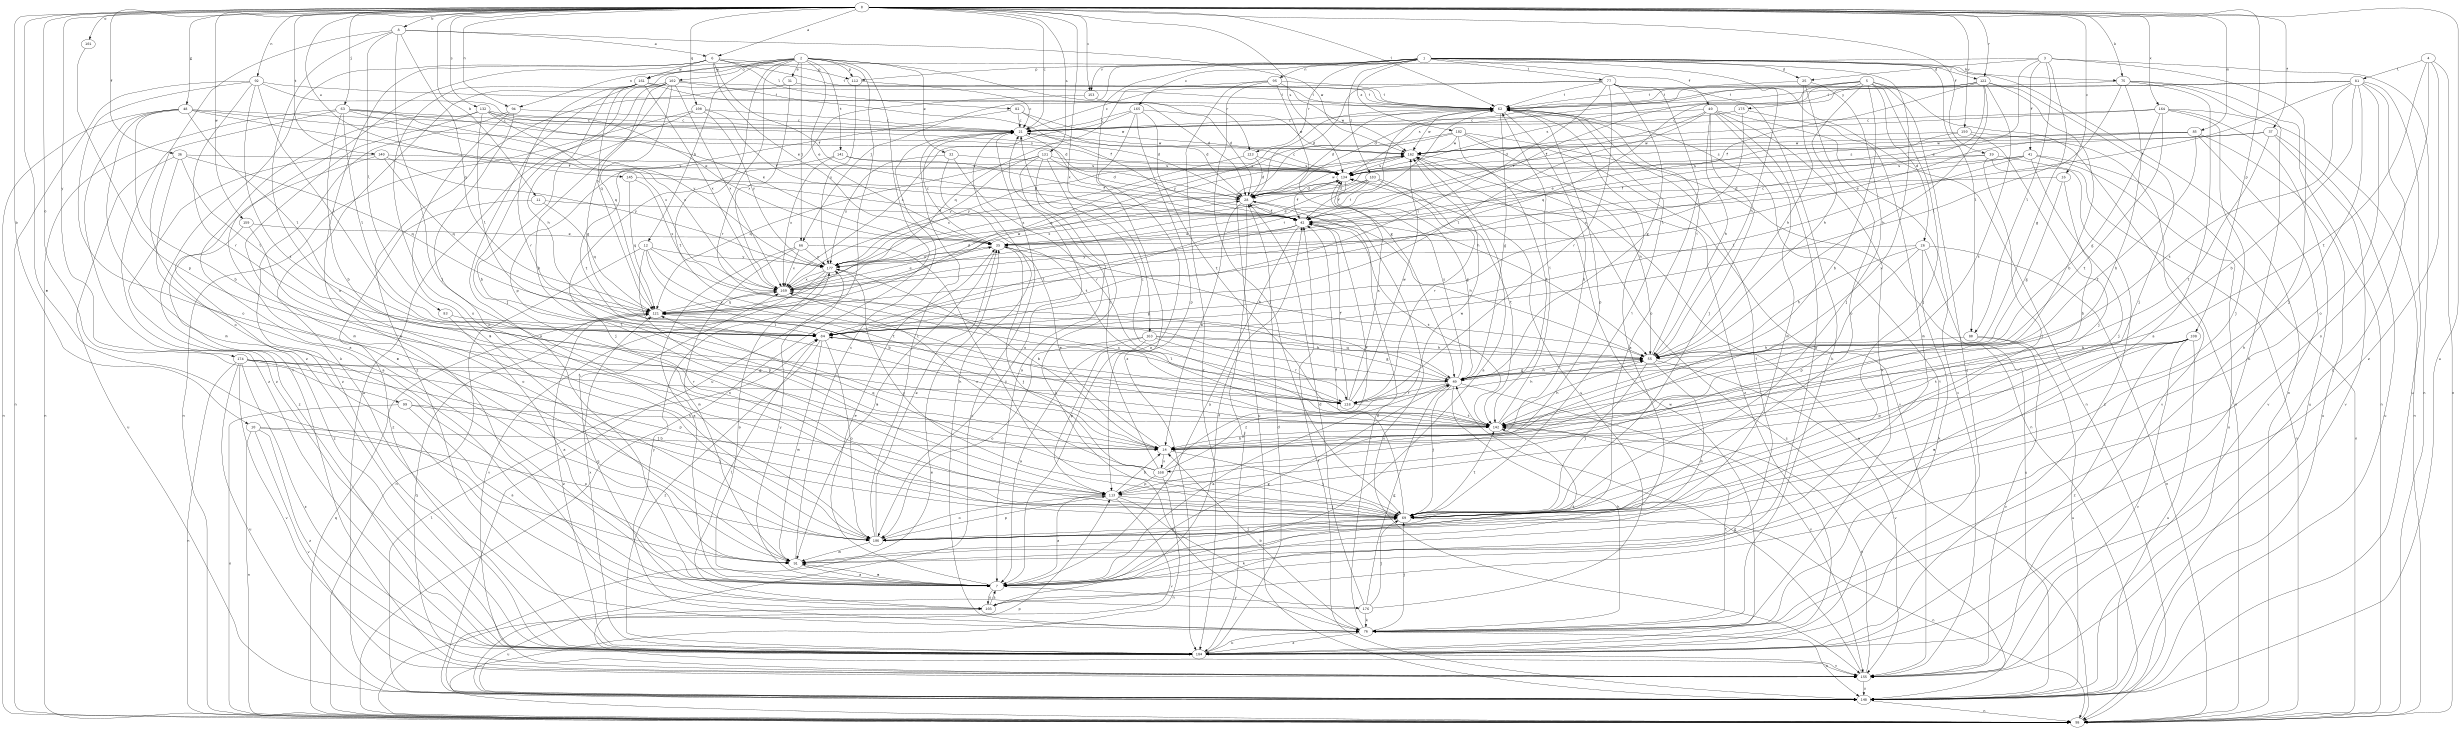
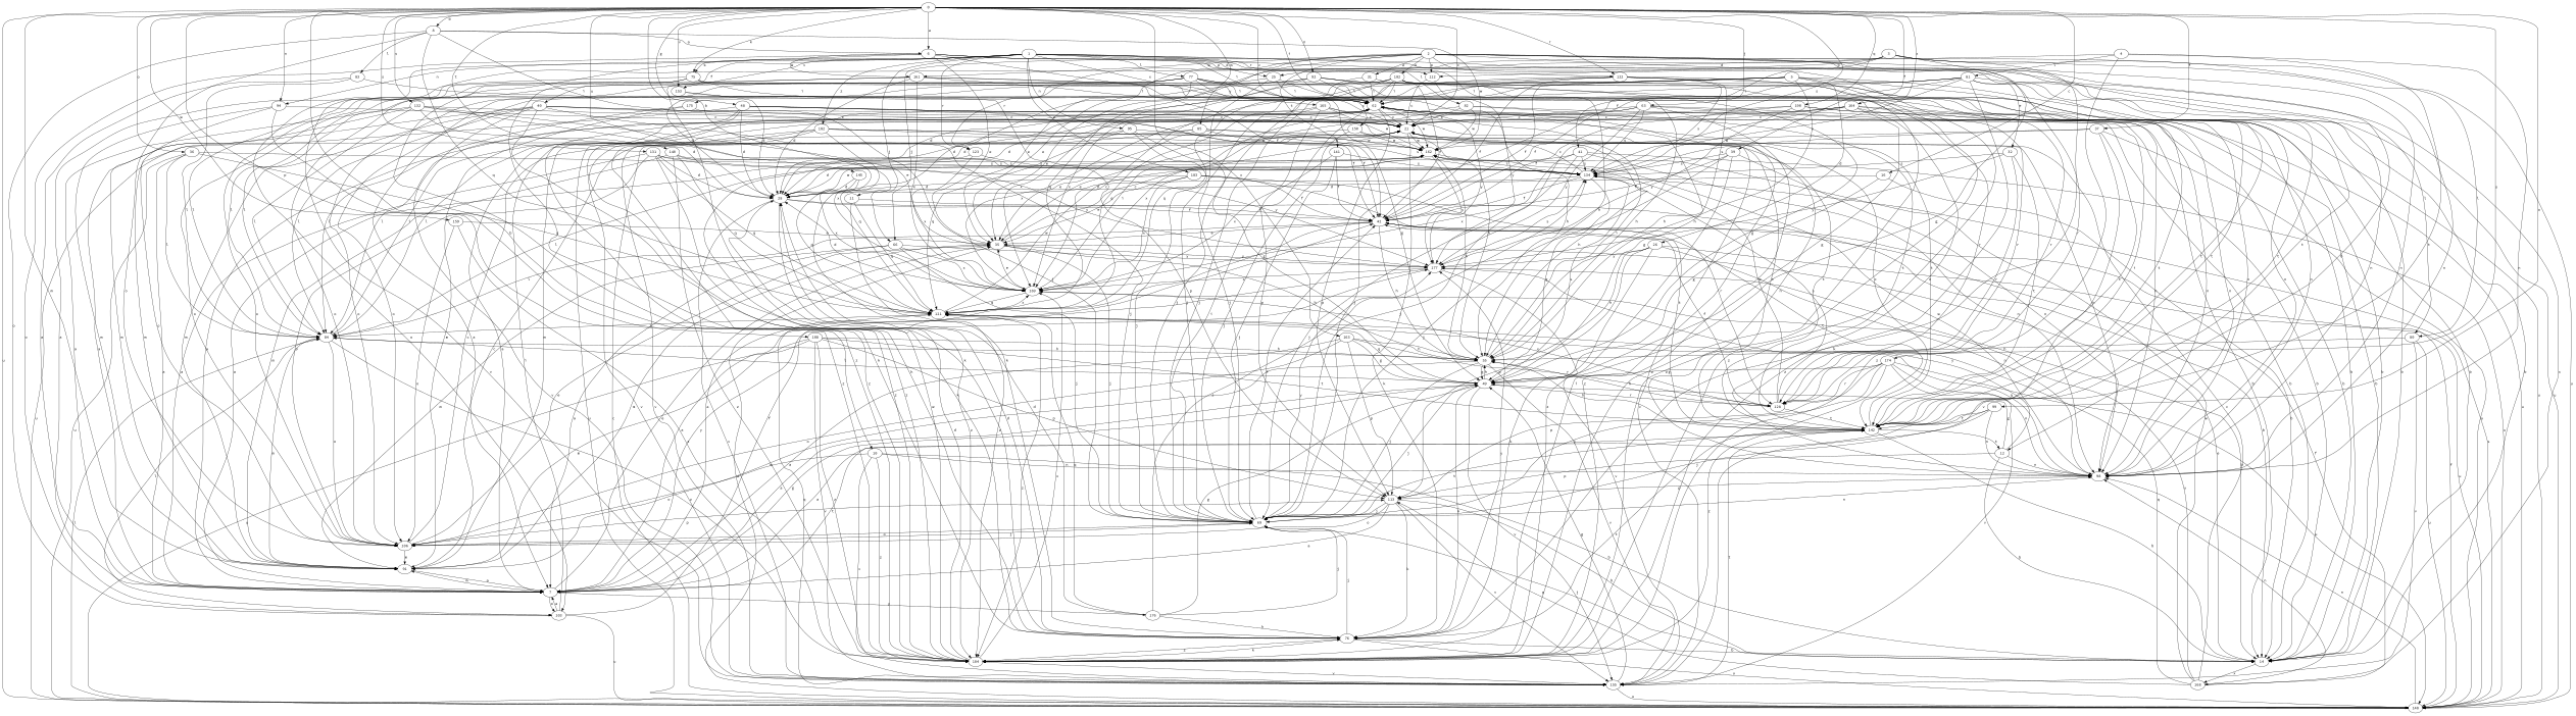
  strict digraph {
    fontname="Source Code Pro"
    node [fontname="Source Code Pro"]
    edge [fontname="Source Code Pro"]
    0
    6
    8
    10
    11
    16
    21
    36
    37
    39
    48
    62
    63
    75
    85
    91
    92
    94
    99
-   101
    108
    n22 [label=190]
    122
    131
    132
    134
    140
    145
    148
    150
    153
    159
    163
    164
    174
    35
    112
    161
    103
    42
    82
    155
    121
    69
    83
    106
    162
    98
    184
    14
    49
    28
    55
    76
    7
    84
    142
    177
    113
    169
    128
    1
    25
    40
    66
    77
    80
    95
    123
    165
    168
    182
    183
    2
    12
    31
    32
    102
    141
    3
    41
    4
    81
    5
    26
    175
    176
    0 -> 6 [label=a]
    0 -> 8 [label=b]
    0 -> 10 [label=b]
    0 -> 11 [label=b]
    0 -> 16 [label=c]
    0 -> 21 [label=c]
-   0 -> 36 [label=f]
+   0 -> 36 [label=o]
    0 -> 37 [label=f]
    0 -> 39 [label=f]
    0 -> 48 [label=g]
    0 -> 62 [label=i]
    0 -> 63 [label=j]
    0 -> 75 [label=k]
    0 -> 85 [label=m]
    0 -> 91 [label=m]
    0 -> 92 [label=n]
    0 -> 94 [label=n]
    0 -> 99 [label=o]
-   0 -> 101 [label=o]
    0 -> 108 [label=p]
    0 -> n22 [label=q]
    0 -> 122 [label=r]
    0 -> 131 [label=s]
    0 -> 132 [label=s]
    0 -> 134 [label=s]
    0 -> 140 [label=t]
    0 -> 145 [label=u]
    0 -> 148 [label=u]
    0 -> 150 [label=v]
    0 -> 153 [label=v]
    0 -> 159 [label=w]
    0 -> 163 [label=x]
    0 -> 164 [label=x]
    0 -> 174 [label=y]
    6 -> 62 [label=i]
    6 -> 35 [label=e]
    6 -> 112 [label=p]
    6 -> 161 [label=w]
    6 -> 103 [label=o]
    6 -> 42 [label=f]
    6 -> 82 [label=l]
    6 -> 155 [label=v]
    8 -> 6 [label=a]
    8 -> 103 [label=o]
    8 -> 121 [label=q]
    8 -> 69 [label=j]
    8 -> 83 [label=l]
    8 -> 106 [label=o]
    8 -> 162 [label=w]
    10 -> 155 [label=v]
    10 -> 106 [label=o]
    10 -> 98 [label=n]
    10 -> 184 [label=z]
    10 -> 14 [label=b]
    11 -> 42 [label=f]
    11 -> 121 [label=q]
    11 -> 184 [label=z]
    16 -> 14 [label=b]
    16 -> 49 [label=g]
    16 -> 28 [label=d]
    21 -> 162 [label=w]
    21 -> 55 [label=h]
    21 -> 76 [label=k]
    36 -> 134 [label=s]
    36 -> 148 [label=u]
    36 -> 121 [label=q]
    36 -> 7 [label=a]
    36 -> 84 [label=l]
    37 -> 134 [label=s]
    37 -> 148 [label=u]
    37 -> 155 [label=v]
    37 -> 162 [label=w]
    37 -> 142 [label=t]
    39 -> 134 [label=s]
    39 -> 42 [label=f]
    39 -> 69 [label=j]
    39 -> 98 [label=n]
    39 -> 184 [label=z]
    48 -> 21 [label=c]
    48 -> 91 [label=m]
    48 -> 42 [label=f]
    48 -> 98 [label=n]
    48 -> 184 [label=z]
    48 -> 14 [label=b]
    48 -> 28 [label=d]
    48 -> 84 [label=l]
    62 -> 21 [label=c]
    62 -> 162 [label=w]
    62 -> 14 [label=b]
    62 -> 49 [label=g]
    62 -> 28 [label=d]
    62 -> 7 [label=a]
    62 -> 177 [label=y]
    62 -> 113 [label=p]
    63 -> 21 [label=c]
    63 -> 134 [label=s]
    63 -> 98 [label=n]
    63 -> 184 [label=z]
    63 -> 14 [label=b]
    63 -> 84 [label=l]
    63 -> 177 [label=y]
    63 -> 169 [label=x]
    75 -> 62 [label=i]
    75 -> 98 [label=n]
    75 -> 14 [label=b]
    75 -> 76 [label=k]
    75 -> 7 [label=a]
    75 -> 84 [label=l]
    85 -> 134 [label=s]
    85 -> 148 [label=u]
    85 -> 35 [label=e]
    85 -> 155 [label=v]
    85 -> 162 [label=w]
    85 -> 142 [label=t]
    91 -> 21 [label=c]
    91 -> 7 [label=a]
    92 -> 62 [label=i]
    92 -> 35 [label=e]
    92 -> 106 [label=o]
    92 -> 98 [label=n]
    92 -> 84 [label=l]
    92 -> 142 [label=t]
    92 -> 128 [label=r]
    94 -> 21 [label=c]
    94 -> 91 [label=m]
    94 -> 106 [label=o]
    94 -> 184 [label=z]
    99 -> 69 [label=j]
    99 -> 98 [label=n]
    99 -> 7 [label=a]
    99 -> 142 [label=t]
-   101 -> 113 [label=p]
    108 -> 91 [label=m]
    108 -> 148 [label=u]
    108 -> 155 [label=v]
    108 -> 184 [label=z]
    108 -> 55 [label=h]
    108 -> 142 [label=t]
    108 -> 113 [label=p]
    n22 -> 21 [label=c]
    n22 -> 42 [label=f]
    n22 -> 98 [label=n]
    n22 -> 14 [label=b]
    n22 -> 177 [label=y]
    122 -> 62 [label=i]
    122 -> 134 [label=s]
    122 -> 42 [label=f]
    122 -> 69 [label=j]
    122 -> 14 [label=b]
    122 -> 55 [label=h]
    122 -> 142 [label=t]
    122 -> 169 [label=c]
    131 -> 134 [label=s]
    131 -> 121 [label=q]
    131 -> 106 [label=o]
    131 -> 28 [label=d]
    131 -> 76 [label=k]
    131 -> 7 [label=a]
    131 -> 177 [label=y]
    132 -> 21 [label=c]
    132 -> 91 [label=m]
    132 -> 35 [label=e]
    132 -> 28 [label=d]
    132 -> 7 [label=a]
    132 -> 84 [label=l]
    132 -> 169 [label=x]
    134 -> 21 [label=c]
    134 -> 42 [label=f]
    134 -> 49 [label=g]
    134 -> 28 [label=d]
    140 -> 91 [label=m]
    140 -> 134 [label=s]
    140 -> 121 [label=q]
    140 -> 184 [label=z]
    140 -> 177 [label=y]
    145 -> 121 [label=q]
    145 -> 28 [label=d]
    145 -> 169 [label=x]
    148 -> 21 [label=c]
    148 -> 134 [label=s]
    148 -> 35 [label=e]
    148 -> 42 [label=f]
    148 -> 98 [label=n]
    148 -> 84 [label=l]
    150 -> 35 [label=e]
    150 -> 155 [label=v]
    150 -> 69 [label=j]
    150 -> 162 [label=w]
    153 -> 28 [label=d]
    153 -> 113 [label=p]
    159 -> 35 [label=e]
    159 -> 106 [label=o]
    159 -> 184 [label=z]
    163 -> 106 [label=o]
    163 -> 49 [label=g]
    163 -> 55 [label=h]
    163 -> 7 [label=a]
    163 -> 113 [label=p]
    163 -> 128 [label=r]
    164 -> 21 [label=c]
+   164 -> 91 [label=m]
    164 -> 148 [label=u]
    164 -> 69 [label=j]
    164 -> 98 [label=n]
    164 -> 49 [label=g]
    164 -> 28 [label=d]
    164 -> 142 [label=t]
    174 -> 148 [label=u]
    174 -> 155 [label=v]
    174 -> 69 [label=j]
    174 -> 98 [label=n]
    174 -> 184 [label=z]
    174 -> 49 [label=g]
    174 -> 113 [label=p]
    174 -> 128 [label=r]
    35 -> 21 [label=c]
    35 -> 91 [label=m]
    35 -> 69 [label=j]
    35 -> 55 [label=h]
    35 -> 177 [label=y]
    112 -> 21 [label=c]
    112 -> 177 [label=y]
    161 -> 62 [label=i]
    161 -> 106 [label=o]
    161 -> 28 [label=d]
    161 -> 55 [label=h]
    161 -> 76 [label=k]
    161 -> 169 [label=x]
    161 -> 128 [label=r]
    103 -> 62 [label=i]
    103 -> 148 [label=u]
    103 -> 42 [label=f]
    103 -> 7 [label=a]
    103 -> 84 [label=l]
    42 -> 35 [label=e]
    42 -> 55 [label=h]
    42 -> 7 [label=a]
    42 -> 84 [label=l]
    42 -> 142 [label=t]
    82 -> 21 [label=c]
    82 -> 162 [label=w]
+   82 -> 14 [label=b]
    82 -> 28 [label=d]
    82 -> 142 [label=t]
    155 -> 148 [label=u]
    155 -> 121 [label=q]
    155 -> 49 [label=g]
    155 -> 142 [label=t]
    121 -> 162 [label=w]
    121 -> 184 [label=z]
    121 -> 84 [label=l]
    121 -> 169 [label=x]
    69 -> 62 [label=i]
    69 -> 42 [label=f]
    69 -> 106 [label=o]
    69 -> 98 [label=n]
    69 -> 142 [label=t]
    69 -> 177 [label=y]
-   95 -> 62 [label=i]
+   83 -> 62 [label=i]
    83 -> 7 [label=a]
    83 -> 84 [label=l]
    106 -> 21 [label=c]
    106 -> 91 [label=m]
    106 -> 35 [label=e]
    106 -> 69 [label=j]
    106 -> 113 [label=p]
    162 -> 134 [label=s]
    162 -> 55 [label=h]
    162 -> 7 [label=a]
    162 -> 177 [label=y]
    98 -> 121 [label=q]
    98 -> 162 [label=w]
    98 -> 113 [label=p]
    184 -> 62 [label=i]
    184 -> 155 [label=v]
    184 -> 162 [label=w]
    184 -> 28 [label=d]
    184 -> 76 [label=k]
    184 -> 169 [label=x]
    14 -> 35 [label=e]
    14 -> 69 [label=j]
    14 -> 168 [label=x]
    49 -> 134 [label=s]
    49 -> 155 [label=v]
    49 -> 121 [label=q]
    49 -> 69 [label=j]
    49 -> 55 [label=h]
    49 -> 76 [label=k]
    49 -> 7 [label=a]
    49 -> 84 [label=l]
    49 -> 128 [label=r]
    28 -> 42 [label=f]
    28 -> 155 [label=v]
    28 -> 162 [label=w]
    28 -> 184 [label=z]
    28 -> 14 [label=b]
    55 -> 62 [label=i]
    55 -> 91 [label=m]
    55 -> 155 [label=v]
    55 -> 69 [label=j]
    55 -> 49 [label=g]
    76 -> 148 [label=u]
    76 -> 69 [label=j]
    76 -> 184 [label=z]
    76 -> 14 [label=b]
    76 -> 28 [label=d]
    76 -> 142 [label=t]
    76 -> 177 [label=y]
    7 -> 91 [label=m]
    7 -> 35 [label=e]
    7 -> 103 [label=o]
    7 -> 49 [label=g]
    7 -> 142 [label=t]
    7 -> 177 [label=y]
    7 -> 176 [label=y]
    84 -> 62 [label=i]
    84 -> 91 [label=m]
    84 -> 106 [label=o]
    84 -> 184 [label=z]
    84 -> 55 [label=h]
    142 -> 21 [label=c]
    142 -> 62 [label=i]
    142 -> 14 [label=b]
    142 -> 55 [label=h]
    177 -> 134 [label=s]
    177 -> 155 [label=v]
    177 -> 14 [label=b]
    177 -> 7 [label=a]
    177 -> 169 [label=x]
    113 -> 155 [label=v]
    113 -> 69 [label=j]
    113 -> 106 [label=o]
    113 -> 14 [label=b]
    113 -> 76 [label=k]
    113 -> 7 [label=a]
    169 -> 62 [label=i]
    169 -> 35 [label=e]
    169 -> 121 [label=q]
    169 -> 28 [label=d]
    128 -> 134 [label=s]
    128 -> 42 [label=f]
    128 -> 162 [label=w]
    128 -> 55 [label=h]
    128 -> 142 [label=t]
    128 -> 169 [label=x]
    1 -> 75 [label=k]
    1 -> 94 [label=n]
    1 -> 122 [label=r]
    1 -> 153 [label=v]
    1 -> 98 [label=n]
    1 -> 184 [label=z]
    1 -> 55 [label=h]
    1 -> 25 [label=d]
    1 -> 40 [label=f]
    1 -> 66 [label=j]
    1 -> 77 [label=l]
    1 -> 80 [label=l]
    1 -> 95 [label=n]
    1 -> 123 [label=r]
    1 -> 165 [label=x]
    1 -> 168 [label=x]
    1 -> 182 [label=z]
    1 -> 183 [label=z]
    25 -> 62 [label=i]
    25 -> 69 [label=j]
    25 -> 106 [label=o]
    25 -> 55 [label=h]
    40 -> 21 [label=c]
    40 -> 91 [label=m]
    40 -> 42 [label=f]
    40 -> 155 [label=v]
    40 -> 69 [label=j]
    40 -> 55 [label=h]
    40 -> 76 [label=k]
    40 -> 7 [label=a]
    40 -> 84 [label=l]
    66 -> 91 [label=m]
    66 -> 69 [label=j]
    66 -> 7 [label=a]
    66 -> 177 [label=y]
    66 -> 169 [label=x]
    77 -> 21 [label=c]
    77 -> 62 [label=i]
    77 -> 106 [label=o]
    77 -> 98 [label=n]
    77 -> 49 [label=g]
    77 -> 28 [label=d]
    77 -> 76 [label=k]
    77 -> 84 [label=l]
    77 -> 128 [label=r]
    80 -> 148 [label=u]
    80 -> 155 [label=v]
    80 -> 55 [label=h]
    95 -> 121 [label=q]
    95 -> 69 [label=j]
    95 -> 162 [label=w]
    95 -> 184 [label=z]
    95 -> 49 [label=g]
    123 -> 134 [label=s]
    123 -> 28 [label=d]
    123 -> 169 [label=x]
    165 -> 21 [label=c]
    165 -> 162 [label=w]
    165 -> 7 [label=a]
    165 -> 142 [label=t]
    165 -> 113 [label=p]
    165 -> 169 [label=x]
    168 -> 21 [label=c]
    168 -> 42 [label=f]
    168 -> 121 [label=q]
    168 -> 162 [label=w]
    168 -> 98 [label=n]
    168 -> 113 [label=p]
    168 -> 169 [label=x]
    182 -> 148 [label=u]
    182 -> 155 [label=v]
    182 -> 121 [label=q]
    182 -> 162 [label=w]
    182 -> 98 [label=n]
    182 -> 184 [label=z]
    182 -> 142 [label=t]
    183 -> 35 [label=e]
    183 -> 42 [label=f]
    183 -> 28 [label=d]
    183 -> 142 [label=t]
    183 -> 169 [label=x]
    183 -> 128 [label=r]
    2 -> 148 [label=u]
    2 -> 35 [label=e]
    2 -> 112 [label=p]
    2 -> 161 [label=w]
    2 -> 121 [label=q]
    2 -> 98 [label=n]
    2 -> 184 [label=z]
    2 -> 142 [label=t]
    2 -> 128 [label=r]
    2 -> 66 [label=j]
    2 -> 123 [label=r]
    2 -> 12 [label=b]
    2 -> 31 [label=e]
    2 -> 32 [label=e]
    2 -> 102 [label=o]
    2 -> 141 [label=t]
    12 -> 98 [label=n]
    12 -> 14 [label=b]
    12 -> 49 [label=g]
-   12 -> 142 [label=t]
+   142 -> 12 [label=t]
    12 -> 177 [label=y]
    12 -> 113 [label=p]
    31 -> 62 [label=i]
    31 -> 184 [label=z]
    31 -> 169 [label=x]
    32 -> 134 [label=s]
    32 -> 142 [label=t]
    32 -> 177 [label=y]
    32 -> 128 [label=r]
    102 -> 62 [label=i]
    102 -> 148 [label=u]
    102 -> 42 [label=f]
    102 -> 121 [label=q]
    102 -> 69 [label=j]
    102 -> 14 [label=b]
    102 -> 49 [label=g]
    102 -> 7 [label=a]
    102 -> 169 [label=x]
    141 -> 134 [label=s]
    141 -> 42 [label=f]
    141 -> 69 [label=j]
    141 -> 169 [label=x]
    3 -> 35 [label=e]
    3 -> 112 [label=p]
    3 -> 98 [label=n]
    3 -> 49 [label=g]
    3 -> 76 [label=k]
    3 -> 25 [label=d]
    3 -> 80 [label=l]
    3 -> 41 [label=f]
    41 -> 134 [label=s]
    41 -> 148 [label=u]
    41 -> 69 [label=j]
    41 -> 98 [label=n]
    41 -> 84 [label=l]
    41 -> 169 [label=x]
    4 -> 103 [label=o]
    4 -> 98 [label=n]
    4 -> 184 [label=z]
    4 -> 142 [label=t]
    4 -> 81 [label=l]
    81 -> 62 [label=i]
    81 -> 134 [label=s]
    81 -> 148 [label=u]
    81 -> 42 [label=f]
    81 -> 69 [label=j]
    81 -> 106 [label=o]
    81 -> 184 [label=z]
    81 -> 14 [label=b]
    81 -> 142 [label=t]
    5 -> 42 [label=f]
    5 -> 121 [label=q]
    5 -> 69 [label=j]
    5 -> 98 [label=n]
    5 -> 184 [label=z]
    5 -> 14 [label=b]
    5 -> 28 [label=d]
    5 -> 55 [label=h]
    5 -> 26 [label=d]
    5 -> 175 [label=y]
    26 -> 148 [label=u]
    26 -> 98 [label=n]
    26 -> 55 [label=h]
    26 -> 76 [label=k]
    26 -> 177 [label=y]
    26 -> 113 [label=p]
    175 -> 21 [label=c]
    175 -> 91 [label=m]
    175 -> 84 [label=l]
    176 -> 134 [label=s]
    176 -> 121 [label=q]
    176 -> 69 [label=j]
    176 -> 49 [label=g]
    176 -> 28 [label=d]
    176 -> 76 [label=k]
  }
